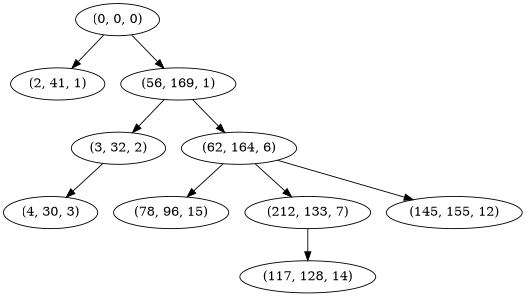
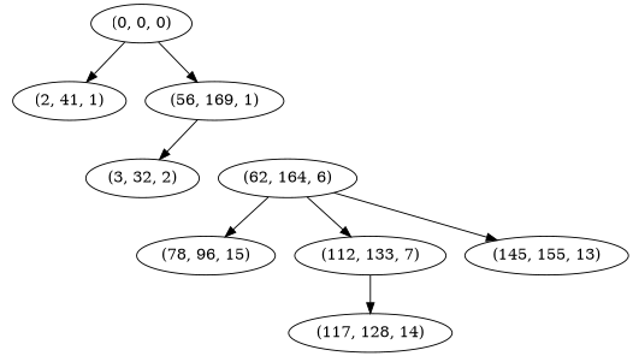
  digraph {
    "(0, 0, 0)"
    "(2, 41, 1)"
    "(56, 169, 1)"
    "(3, 32, 2)"
    "(62, 164, 6)"
-   "(4, 30, 3)"
    "(78, 96, 15)"
-   "(112, 133, 7)" [label="(212, 133, 7)"]
-   "(145, 155, 12)"
+   "(112, 133, 7)"
+   "(145, 155, 12)" [label="(145, 155, 13)"]
    n10 [label="(117, 128, 14)"]
    "(0, 0, 0)" -> "(2, 41, 1)"
    "(0, 0, 0)" -> "(56, 169, 1)"
    "(56, 169, 1)" -> "(3, 32, 2)"
-   "(56, 169, 1)" -> "(62, 164, 6)"
-   "(3, 32, 2)" -> "(4, 30, 3)"
    "(62, 164, 6)" -> "(78, 96, 15)"
    "(62, 164, 6)" -> "(112, 133, 7)"
    "(62, 164, 6)" -> "(145, 155, 12)"
    "(112, 133, 7)" -> n10
  }
